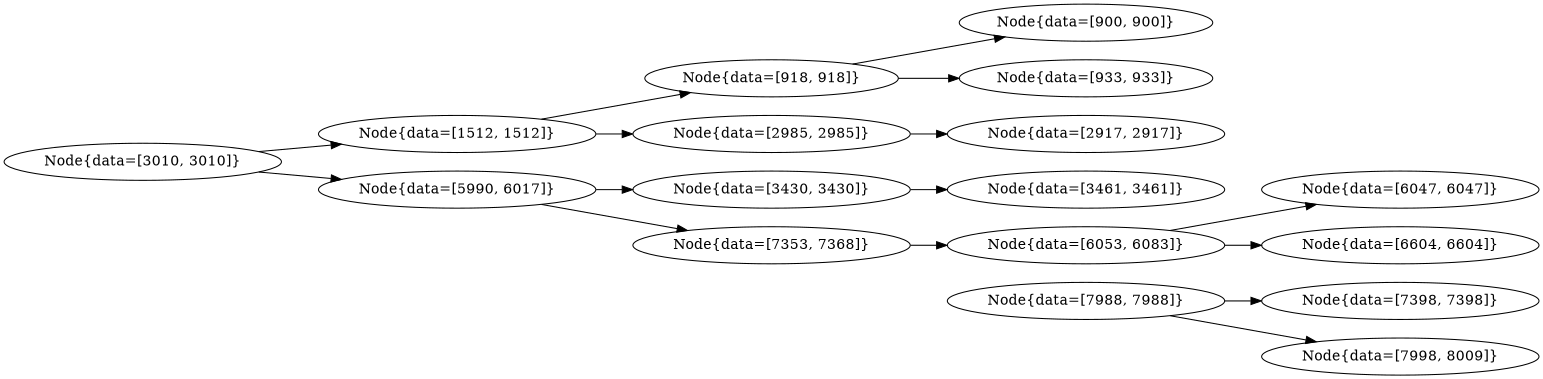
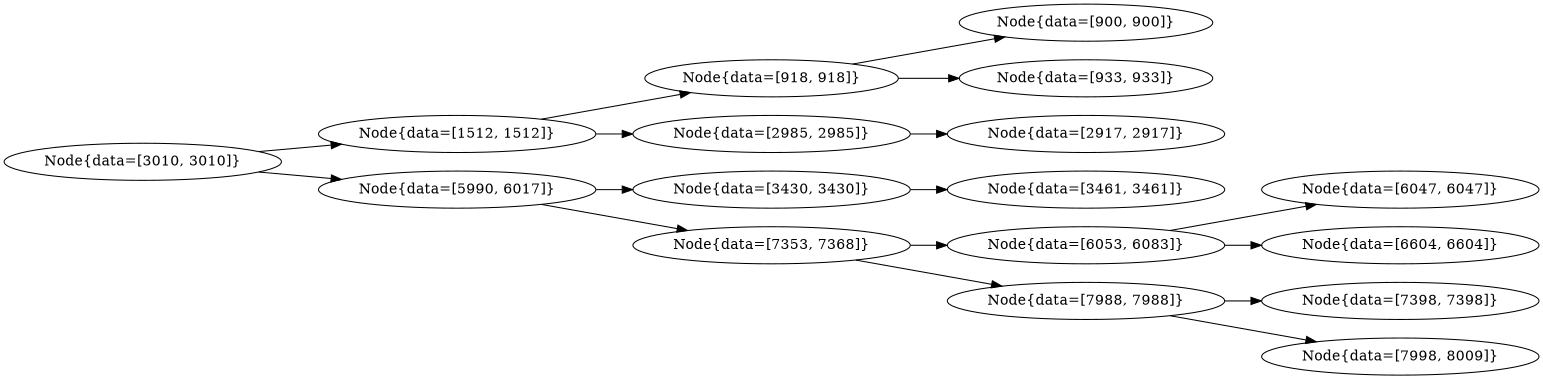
  digraph {
    rankdir=LR
    n1 [label="Node{data=[3010, 3010]}"]
    n2 [label="Node{data=[1512, 1512]}"]
    n3 [label="Node{data=[5990, 6017]}"]
    n4 [label="Node{data=[918, 918]}"]
    n5 [label="Node{data=[2985, 2985]}"]
    n6 [label="Node{data=[3430, 3430]}"]
    n7 [label="Node{data=[7353, 7368]}"]
    n8 [label="Node{data=[900, 900]}"]
    n9 [label="Node{data=[933, 933]}"]
    n10 [label="Node{data=[2917, 2917]}"]
    n11 [label="Node{data=[3461, 3461]}"]
    n12 [label="Node{data=[6053, 6083]}"]
    n13 [label="Node{data=[7988, 7988]}"]
    n14 [label="Node{data=[6047, 6047]}"]
    n15 [label="Node{data=[6604, 6604]}"]
    n16 [label="Node{data=[7398, 7398]}"]
    n17 [label="Node{data=[7998, 8009]}"]
    n1 -> n2
    n1 -> n3
    n2 -> n4
    n2 -> n5
    n3 -> n6
    n3 -> n7
    n4 -> n8
    n4 -> n9
    n5 -> n10
    n6 -> n11
    n7 -> n12
+   n7 -> n13
    n12 -> n14
    n12 -> n15
    n13 -> n16
    n13 -> n17
  }
